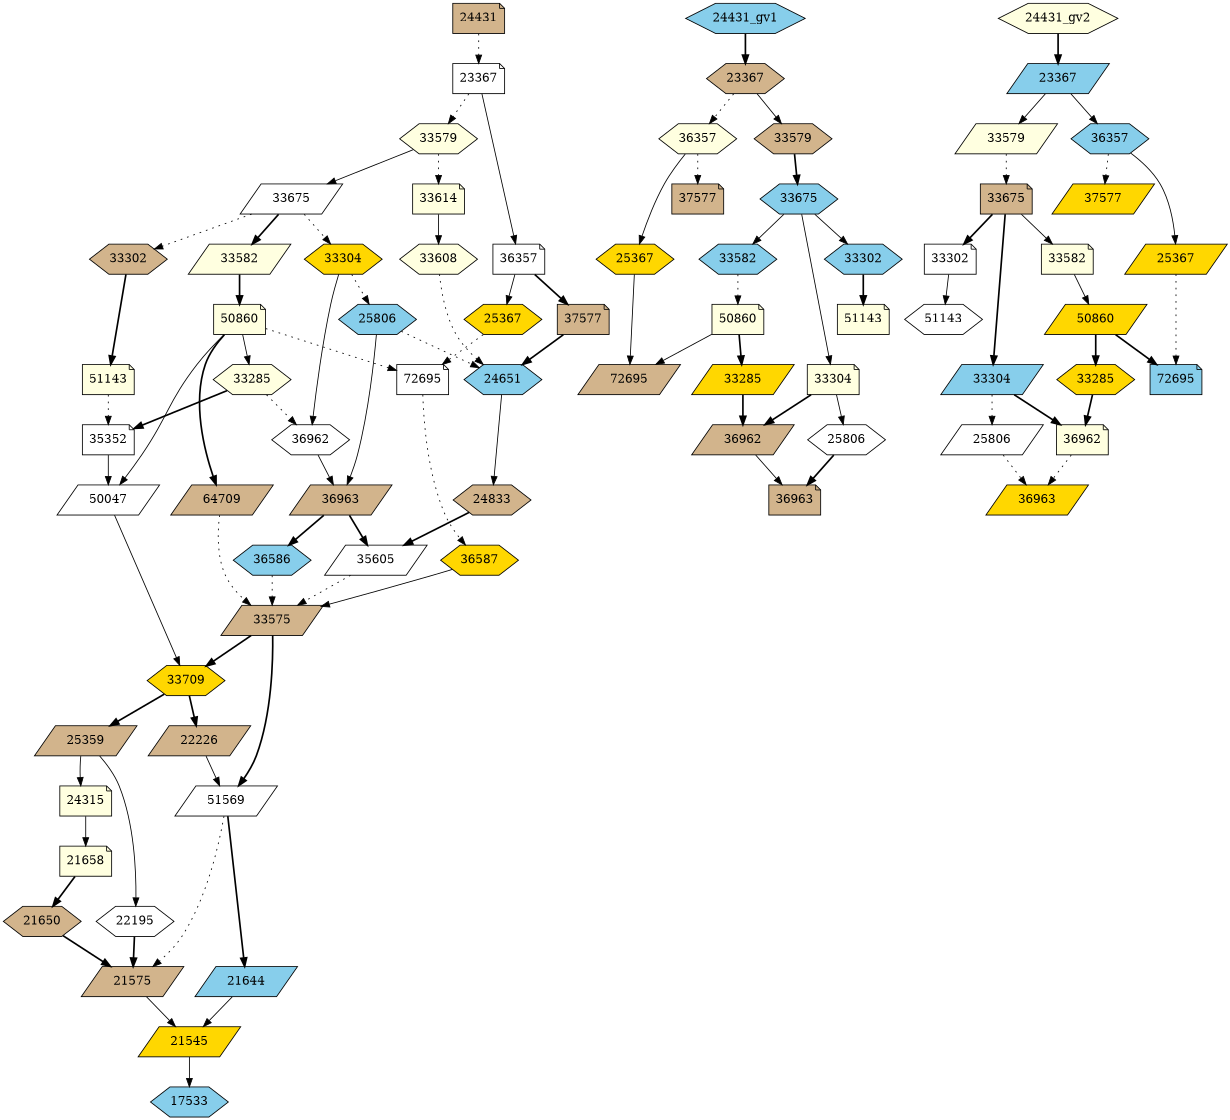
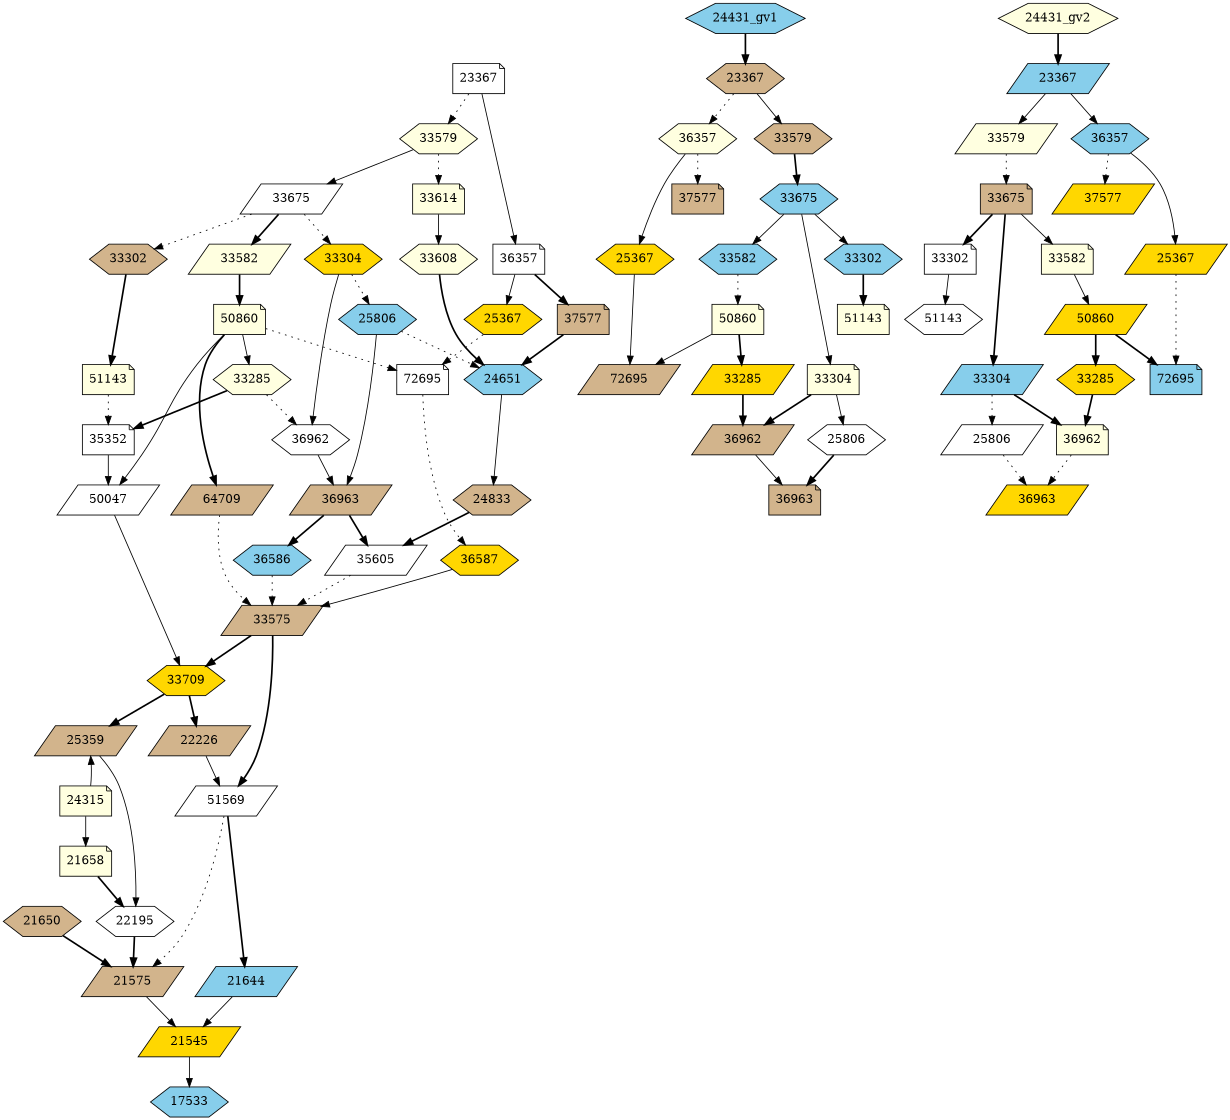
  strict digraph {
    node [fillcolor=tan shape=hexagon style=filled]
    edge [style=solid]
    n1 [fillcolor=skyblue label=17533]
    n2 [fillcolor=gold label=21545 shape=parallelogram]
    n3 [label=21650]
    n4 [label=21575 shape=parallelogram]
    n5 [fillcolor=skyblue label=21644 shape=parallelogram]
    n6 [fillcolor=lightyellow label=21658 shape=note]
    n7 [fillcolor=white label=22195]
    n8 [fillcolor=white label=51569 shape=parallelogram]
    n9 [fillcolor=lightyellow label=24315 shape=note]
    n10 [label=25359 shape=parallelogram]
    n11 [label=33575 shape=parallelogram]
    n12 [fillcolor=gold label=33709]
    n13 [label=22226 shape=parallelogram]
    n14 [fillcolor=skyblue label=36586]
    n15 [fillcolor=white label=35605 shape=parallelogram]
    n16 [label=64709 shape=parallelogram]
    n17 [fillcolor=white label=50047 shape=parallelogram]
    n18 [fillcolor=gold label=36587]
    n19 [label=36963 shape=parallelogram]
    n20 [label=24833]
    n21 [fillcolor=lightyellow label=50860 shape=note]
    n22 [fillcolor=white label=72695 shape=note]
    n23 [fillcolor=lightyellow label=33285]
    n24 [fillcolor=white label=35352 shape=note]
    n25 [fillcolor=white label=36962]
    n26 [fillcolor=skyblue label=25806]
    n27 [fillcolor=skyblue label=24651]
    n28 [fillcolor=lightyellow label=33582 shape=parallelogram]
    n29 [fillcolor=lightyellow label=51143 shape=note]
    n30 [fillcolor=gold label=25367]
    n31 [fillcolor=gold label=33304]
    n32 [fillcolor=lightyellow label=33608]
    n33 [label=37577 shape=note]
    n34 [fillcolor=white label=33675 shape=parallelogram]
    n35 [label=33302]
    n36 [fillcolor=white label=36357 shape=note]
    n37 [fillcolor=lightyellow label=33614 shape=note]
    n38 [fillcolor=lightyellow label=33579]
    n39 [fillcolor=white label=23367 shape=note]
-   n40 [label=24431 shape=note]
    n41 [label=36963 shape=note]
    n42 [label=36962 shape=parallelogram]
    n43 [fillcolor=white label=25806]
    n44 [fillcolor=lightyellow label=50860 shape=note]
    n45 [label=72695 shape=parallelogram]
    n46 [fillcolor=gold label=33285 shape=parallelogram]
    n47 [fillcolor=skyblue label=33582]
    n48 [fillcolor=gold label=25367]
    n49 [fillcolor=lightyellow label=33304 shape=note]
    n50 [fillcolor=skyblue label=33675]
    n51 [fillcolor=skyblue label=33302]
    n52 [fillcolor=lightyellow label=51143 shape=note]
    n53 [fillcolor=lightyellow label=36357]
    n54 [label=37577 shape=note]
    n55 [label=33579]
    n56 [label=23367]
    "24431_gv1" [fillcolor=skyblue]
    n58 [fillcolor=gold label=50860 shape=parallelogram]
    n59 [fillcolor=gold label=33285]
    n60 [fillcolor=skyblue label=72695 shape=note]
    n61 [fillcolor=lightyellow label=36962 shape=note]
    n62 [fillcolor=lightyellow label=33582 shape=note]
    n63 [fillcolor=gold label=36963 shape=parallelogram]
    n64 [fillcolor=white label=51143]
    n65 [fillcolor=white label=33302 shape=note]
    n66 [label=33675 shape=note]
    n67 [fillcolor=skyblue label=33304 shape=parallelogram]
    n68 [fillcolor=white label=25806 shape=parallelogram]
    n69 [fillcolor=lightyellow label=33579 shape=parallelogram]
    n70 [fillcolor=gold label=25367 shape=parallelogram]
    n71 [fillcolor=skyblue label=23367 shape=parallelogram]
    n72 [fillcolor=skyblue label=36357]
    n73 [fillcolor=gold label=37577 shape=parallelogram]
    "24431_gv2" [fillcolor=lightyellow]
    subgraph sub_1 {
      n1
      n2
      n3
      n4
      n5
      n6
      n7
      n8
      n9
      n10
      n11
      n12
      n13
      n14
      n15
      n16
      n17
      n18
      n19
      n20
      n21
      n22
      n23
      n24
      n25
      n26
      n27
      n28
      n29
      n30
      n31
      n32
      n33
      n34
      n35
      n36
      n37
      n38
      n39
-     n40
    }
    subgraph sub_2 {
      n41
      n42
      n43
      n44
      n45
      n46
      n47
      n48
      n49
      n50
      n51
      n52
      n53
      n54
      n55
      n56
      "24431_gv1"
    }
    subgraph sub_3 {
      n58
      n59
      n60
      n61
      n62
      n63
      n64
      n65
      n66
      n67
      n68
      n69
      n70
      n71
      n72
      n73
      "24431_gv2"
    }
    n2 -> n1
    n3 -> n4 [style=bold]
    n4 -> n2
    n5 -> n2
-   n6 -> n3 [style=bold]
+   n6 -> n7 [style=bold]
    n7 -> n4 [style=bold]
    n8 -> n4 [style=dotted]
    n8 -> n5 [style=bold]
    n9 -> n6
    n10 -> n7
-   n10 -> n9
+   n9 -> n10
    n11 -> n8 [style=bold]
    n11 -> n12 [style=bold]
    n12 -> n10 [style=bold]
    n12 -> n13 [style=bold]
    n13 -> n8
    n14 -> n11 [style=dotted]
    n15 -> n11 [style=dotted]
    n16 -> n11 [style=dotted]
    n17 -> n12
    n18 -> n11
    n19 -> n14 [style=bold]
    n19 -> n15 [style=bold]
    n20 -> n15 [style=bold]
    n21 -> n16 [style=bold]
    n21 -> n17
    n21 -> n22 [style=dotted]
    n21 -> n23
    n22 -> n18 [style=dotted]
    n23 -> n24 [style=bold]
    n23 -> n25 [style=dotted]
    n24 -> n17
    n25 -> n19
    n26 -> n19
    n26 -> n27 [style=dotted]
    n27 -> n20
    n28 -> n21 [style=bold]
    n29 -> n24 [style=dotted]
    n30 -> n22 [style=dotted]
    n31 -> n25
    n31 -> n26 [style=dotted]
-   n32 -> n27 [style=dotted]
+   n32 -> n27 [style=bold]
    n33 -> n27 [style=bold]
    n34 -> n28 [style=bold]
    n34 -> n31 [style=dotted]
    n34 -> n35 [style=dotted]
    n35 -> n29 [style=bold]
    n36 -> n30
    n36 -> n33 [style=bold]
    n37 -> n32
    n38 -> n34
    n38 -> n37 [style=dotted]
    n39 -> n36
    n39 -> n38 [style=dotted]
-   n40 -> n39 [style=dotted]
    n42 -> n41
    n43 -> n41 [style=bold]
    n44 -> n45
    n44 -> n46 [style=bold]
    n46 -> n42 [style=bold]
    n47 -> n44 [style=dotted]
    n48 -> n45
    n49 -> n42 [style=bold]
    n49 -> n43
    n50 -> n47
    n50 -> n49
    n50 -> n51
    n51 -> n52 [style=bold]
    n53 -> n48
    n53 -> n54 [style=dotted]
    n55 -> n50 [style=bold]
    n56 -> n53 [style=dotted]
    n56 -> n55
    "24431_gv1" -> n56 [style=bold]
    n58 -> n59 [style=bold]
    n58 -> n60 [style=bold]
    n59 -> n61 [style=bold]
    n61 -> n63 [style=dotted]
    n62 -> n58
    n65 -> n64
    n66 -> n62
    n66 -> n65 [style=bold]
    n66 -> n67 [style=bold]
    n67 -> n61 [style=bold]
    n67 -> n68 [style=dotted]
    n68 -> n63 [style=dotted]
    n69 -> n66 [style=dotted]
    n70 -> n60 [style=dotted]
    n71 -> n69
    n71 -> n72
    n72 -> n70
    n72 -> n73 [style=dotted]
    "24431_gv2" -> n71 [style=bold]
  }
